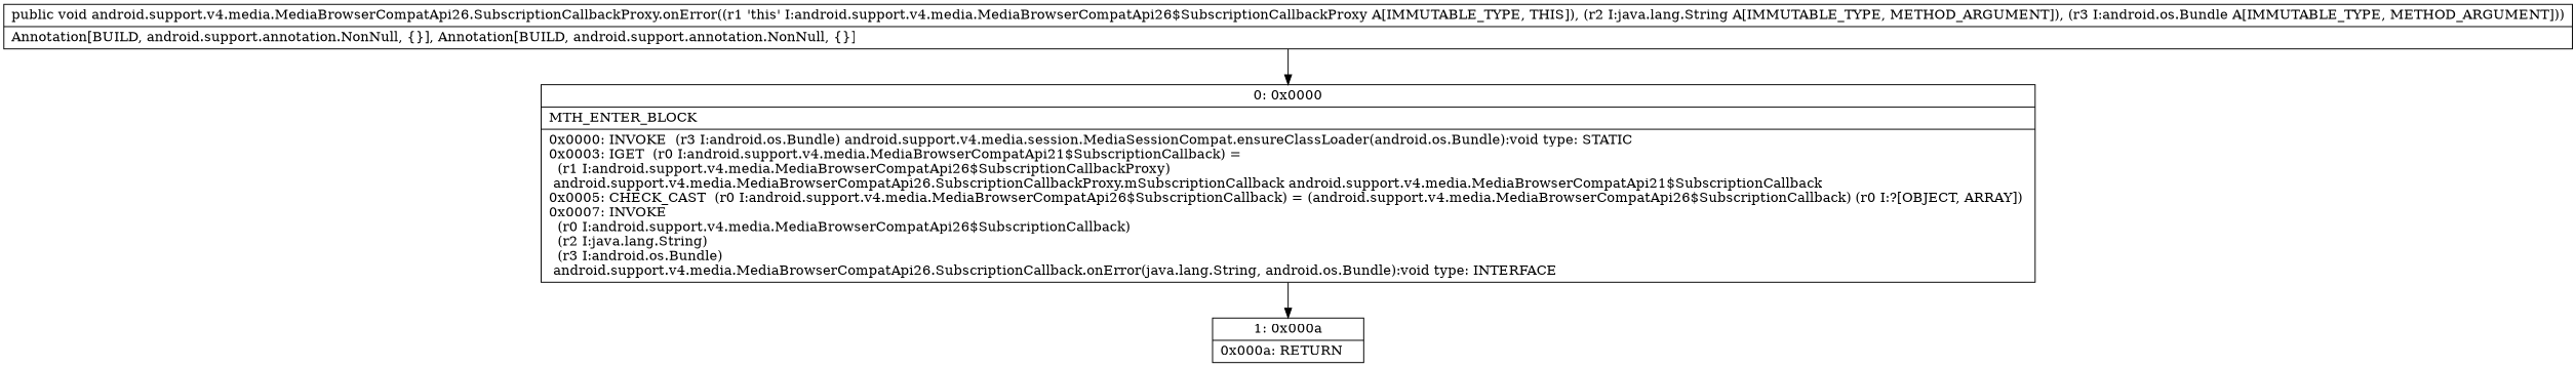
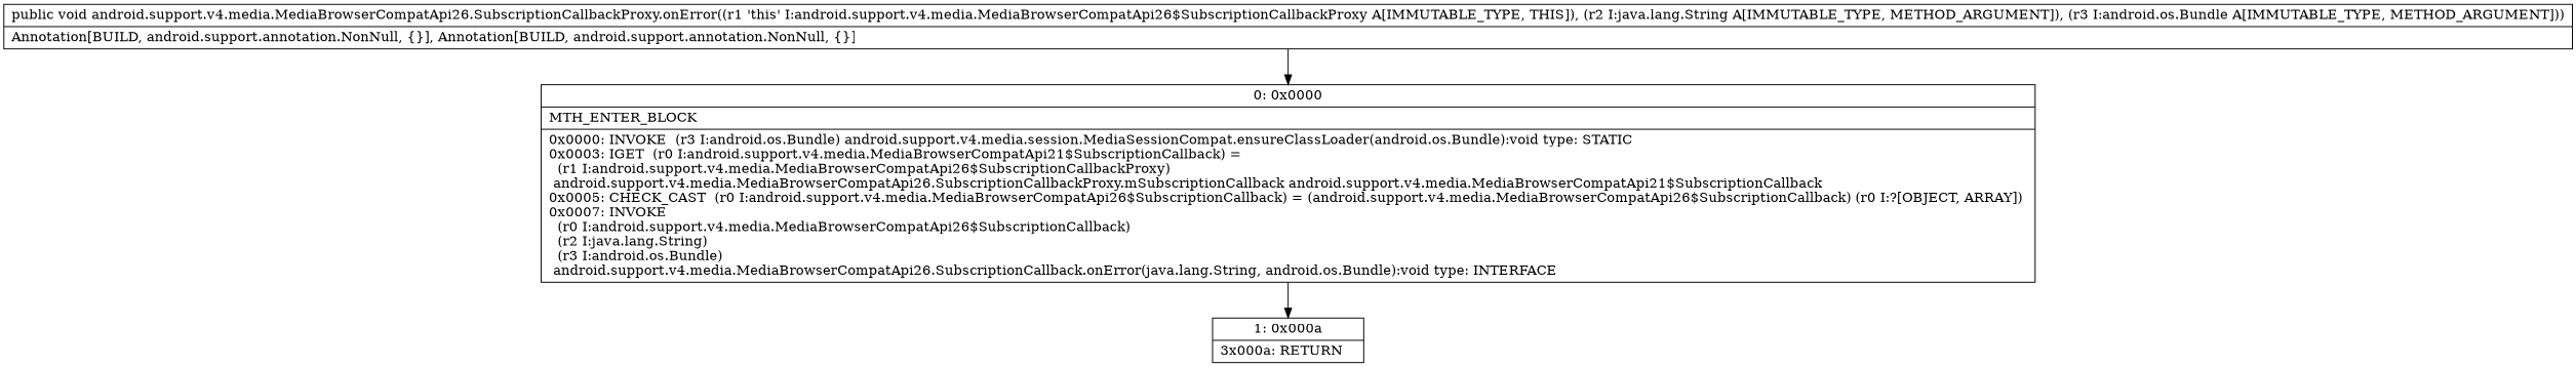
  digraph {
    node [shape=record]
    n1 [label="{0\:\ 0x0000|MTH_ENTER_BLOCK\l|0x0000: INVOKE  (r3 I:android.os.Bundle) android.support.v4.media.session.MediaSessionCompat.ensureClassLoader(android.os.Bundle):void type: STATIC \l0x0003: IGET  (r0 I:android.support.v4.media.MediaBrowserCompatApi21$SubscriptionCallback) = \l  (r1 I:android.support.v4.media.MediaBrowserCompatApi26$SubscriptionCallbackProxy)\l android.support.v4.media.MediaBrowserCompatApi26.SubscriptionCallbackProxy.mSubscriptionCallback android.support.v4.media.MediaBrowserCompatApi21$SubscriptionCallback \l0x0005: CHECK_CAST  (r0 I:android.support.v4.media.MediaBrowserCompatApi26$SubscriptionCallback) = (android.support.v4.media.MediaBrowserCompatApi26$SubscriptionCallback) (r0 I:?[OBJECT, ARRAY]) \l0x0007: INVOKE  \l  (r0 I:android.support.v4.media.MediaBrowserCompatApi26$SubscriptionCallback)\l  (r2 I:java.lang.String)\l  (r3 I:android.os.Bundle)\l android.support.v4.media.MediaBrowserCompatApi26.SubscriptionCallback.onError(java.lang.String, android.os.Bundle):void type: INTERFACE \l}"]
-   n2 [label="{1\:\ 0x000a|0x000a: RETURN   \l}"]
+   n2 [label="{1\:\ 0x000a|3x000a: RETURN   \l}"]
    n3 [label="{public void android.support.v4.media.MediaBrowserCompatApi26.SubscriptionCallbackProxy.onError((r1 'this' I:android.support.v4.media.MediaBrowserCompatApi26$SubscriptionCallbackProxy A[IMMUTABLE_TYPE, THIS]), (r2 I:java.lang.String A[IMMUTABLE_TYPE, METHOD_ARGUMENT]), (r3 I:android.os.Bundle A[IMMUTABLE_TYPE, METHOD_ARGUMENT]))  | Annotation[BUILD, android.support.annotation.NonNull, \{\}], Annotation[BUILD, android.support.annotation.NonNull, \{\}]\l}"]
    n1 -> n2
    n3 -> n1
  }
